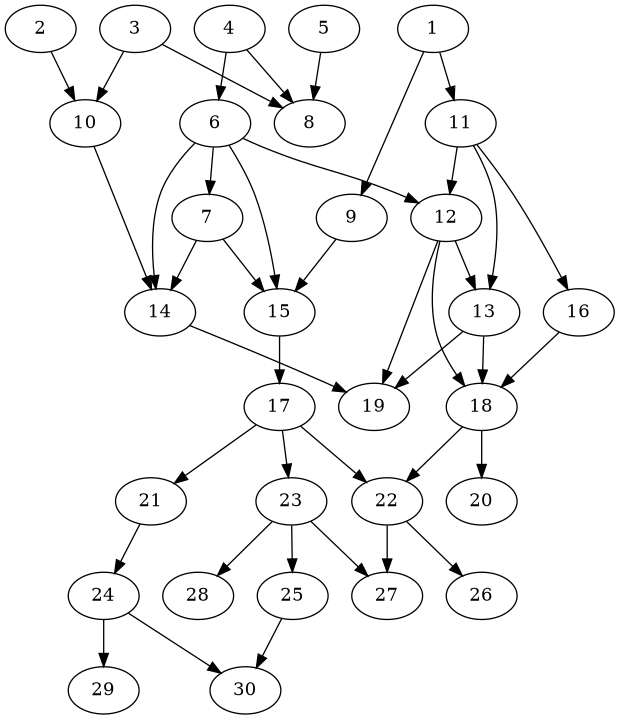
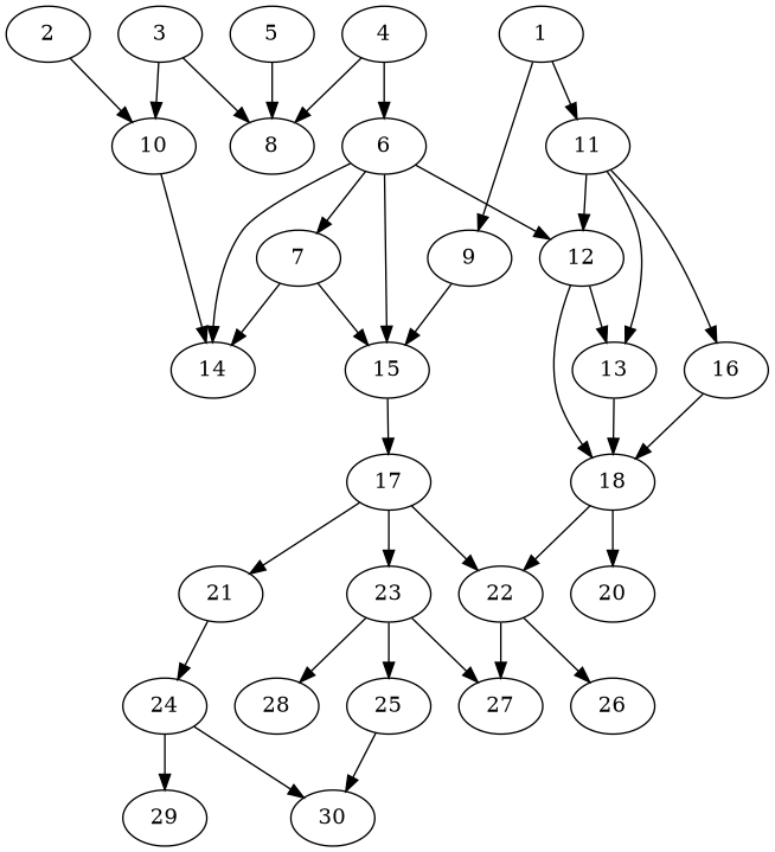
  digraph {
    node [alpha=0.05 compute_size=1073741824000 result_size=1024]
    1 [alpha=0.13 compute_size=33382803456 ram=3857024 result_size=54272 trans_size=67327]
    9 [compute_size=192822056177 ram=10981856 trans_size=291908]
    11 [alpha=0.02 compute_size=32448577536 ram=36275168 result_size=91136 trans_size=719586]
    15 [alpha=0.15 ram=3114128 trans_size=245777]
    12 [alpha=0.01 compute_size=199002685440 ram=40675520 result_size=91136 trans_size=455875]
    13 [alpha=0.07 compute_size=549755813888 ram=2667440 result_size=91136 trans_size=18287]
    16 [alpha=0.00 compute_size=782757789696 ram=8756336 result_size=54272 trans_size=1046786]
    17 [alpha=0.11 ram=22570400 trans_size=599159]
    18 [compute_size=59455045632 ram=48063296 result_size=74752 trans_size=815556]
-   19 [alpha=0.19 compute_size=380026880 ram=38527616 result_size=0 trans_size=623040]
    2 [alpha=0.09 compute_size=13371604992 ram=2094032 result_size=13312 trans_size=388261]
    10 [alpha=0.06 compute_size=68719476736 ram=48863216 result_size=74752 trans_size=458529]
    14 [alpha=0.17 compute_size=68719476736 ram=45783920 result_size=74752 trans_size=625789]
    3 [alpha=0.10 compute_size=43259265024 ram=10020368 result_size=74752 trans_size=329183]
    8 [alpha=0.09 compute_size=196220928391 ram=47722736 trans_size=875817]
    4 [compute_size=31525568512 ram=52408208 result_size=91136 trans_size=396925]
    6 [alpha=0.18 compute_size=782757789696 ram=44003504 result_size=54272 trans_size=456355]
    7 [alpha=0.17 compute_size=102394788737 ram=4927808 trans_size=275859]
    5 [alpha=0.12 compute_size=157987422904 ram=9678224 result_size=13312 trans_size=167389]
    22 [alpha=0.08 compute_size=134217728000 ram=3925136 trans_size=842793]
    20 [alpha=0.14 compute_size=250710739670 ram=24442688 result_size=0 trans_size=994677]
    21 [alpha=0.01 compute_size=23865612288 ram=42188240 result_size=9216 trans_size=809162]
    23 [alpha=0.08 compute_size=5812346880 ram=14311424 result_size=13312 trans_size=358211]
    26 [alpha=0.01 compute_size=68719476736 ram=13258064 result_size=0 trans_size=418792]
    27 [alpha=0.12 compute_size=6272548864 ram=38316944 result_size=0 trans_size=429341]
    24 [alpha=0.10 compute_size=32622206976 ram=1572896 result_size=54272 trans_size=978852]
    25 [ram=19584560 trans_size=778920]
    28 [alpha=0.08 compute_size=13090553856 ram=19128368 result_size=0 trans_size=87372]
    29 [alpha=0.06 compute_size=4539340800 ram=10715744 result_size=0 trans_size=198879]
    30 [alpha=0.07 compute_size=6141493248 ram=31798784 result_size=0 trans_size=791995]
    1 -> 9
    1 -> 11
    9 -> 15
    11 -> 12
    11 -> 13
    11 -> 16
    15 -> 17
    12 -> 13
    12 -> 18
-   12 -> 19
    13 -> 18
-   13 -> 19
    16 -> 18
    17 -> 22
    17 -> 21
    17 -> 23
    18 -> 22
    18 -> 20
    2 -> 10
    10 -> 14
-   14 -> 19
    3 -> 10
    3 -> 8
    4 -> 8
    4 -> 6
    6 -> 15
    6 -> 12
    6 -> 14
    6 -> 7
    7 -> 15
    7 -> 14
    5 -> 8
    22 -> 26
    22 -> 27
    21 -> 24
    23 -> 27
    23 -> 25
    23 -> 28
    24 -> 29
    24 -> 30
    25 -> 30
  }
